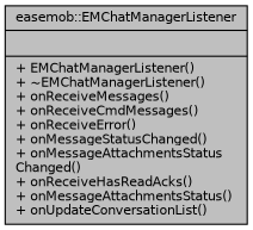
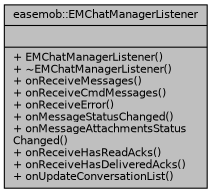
  digraph {
-   n1 [color=black fillcolor=grey75 fontcolor=black fontname=Helvetica fontsize=10 height=0.2 label="{easemob::EMChatManagerListener\n||+ EMChatManagerListener()\l+ ~EMChatManagerListener()\l+ onReceiveMessages()\l+ onReceiveCmdMessages()\l+ onReceiveError()\l+ onMessageStatusChanged()\l+ onMessageAttachmentsStatus\lChanged()\l+ onReceiveHasReadAcks()\l+ onMessageAttachmentsStatus()\l+ onUpdateConversationList()\l}" shape=record style=filled width=0.4]
+   n1 [color=black fillcolor=grey75 fontcolor=black fontname=Helvetica fontsize=10 height=0.2 label="{easemob::EMChatManagerListener\n||+ EMChatManagerListener()\l+ ~EMChatManagerListener()\l+ onReceiveMessages()\l+ onReceiveCmdMessages()\l+ onReceiveError()\l+ onMessageStatusChanged()\l+ onMessageAttachmentsStatus\lChanged()\l+ onReceiveHasReadAcks()\l+ onReceiveHasDeliveredAcks()\l+ onUpdateConversationList()\l}" shape=record style=filled width=0.4]
  }
